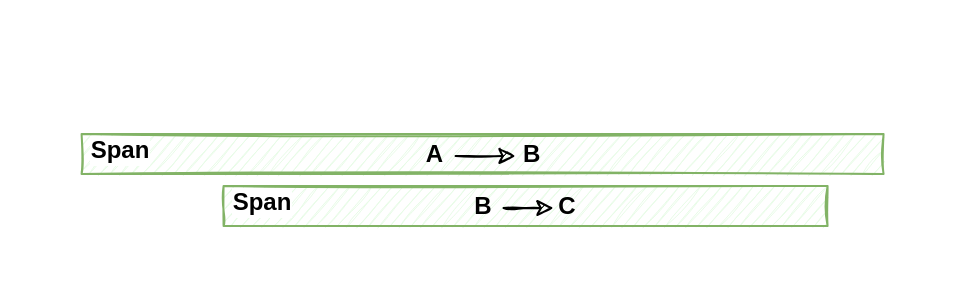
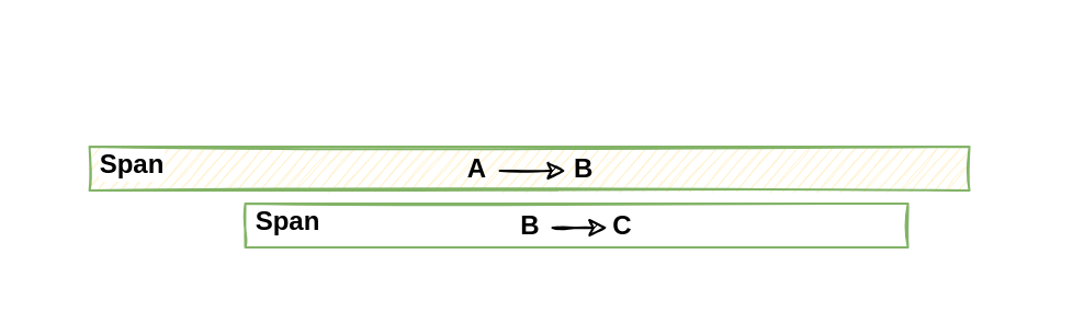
  <mxCell id="0" />
  <mxCell id="1" parent="0" />
  <mxCell id="2" value="" style="rounded=0;whiteSpace=wrap;html=1;sketch=0;strokeColor=none;" parent="1" vertex="1"><mxGeometry x="20" y="20" width="446.91" height="110.5" as="geometry" /></mxCell>
- <mxCell id="3" value="A&amp;nbsp; &amp;nbsp; &amp;nbsp; &amp;nbsp; &amp;nbsp; &amp;nbsp; B" style="html=1;strokeColor=#82b366;sketch=1;fontStyle=1;labelBackgroundColor=none;fillColor=#E8FCE7;" parent="1" vertex="1"><mxGeometry x="40.29" y="66.5" width="401" height="20" as="geometry" /></mxCell>
+ <mxCell id="3" value="A&amp;nbsp; &amp;nbsp; &amp;nbsp; &amp;nbsp; &amp;nbsp; &amp;nbsp; B" style="html=1;strokeColor=#82b366;sketch=1;fontStyle=1;labelBackgroundColor=none;fillColor=#fff2cc;" parent="1" vertex="1"><mxGeometry x="40.29" y="66.5" width="401" height="20" as="geometry" /></mxCell>
  <mxCell id="4" value="" style="endArrow=classic;html=1;sketch=1;" parent="1" edge="1"><mxGeometry width="50" height="50" relative="1" as="geometry"><mxPoint x="227.29" y="77.5" as="sourcePoint" /><mxPoint x="257.29" y="77.5" as="targetPoint" /></mxGeometry></mxCell>
- <mxCell id="5" value="B&amp;nbsp; &amp;nbsp; &amp;nbsp; &amp;nbsp; &amp;nbsp; C" style="html=1;strokeColor=#82b366;sketch=1;fontStyle=1;labelBackgroundColor=none;fillColor=#E8FCE7;" parent="1" vertex="1"><mxGeometry x="111.29" y="92.5" width="302" height="20" as="geometry" /></mxCell>
+ <mxCell id="5" value="B&amp;nbsp; &amp;nbsp; &amp;nbsp; &amp;nbsp; &amp;nbsp; C" style="html=1;strokeColor=#82b366;sketch=1;fontStyle=1;labelBackgroundColor=none;fillColor=#ffffff;" parent="1" vertex="1"><mxGeometry x="111.29" y="92.5" width="302" height="20" as="geometry" /></mxCell>
  <mxCell id="6" value="" style="endArrow=classic;html=1;sketch=1;" parent="1" edge="1"><mxGeometry width="50" height="50" relative="1" as="geometry"><mxPoint x="251.29" y="103.5" as="sourcePoint" /><mxPoint x="276.29" y="103.5" as="targetPoint" /></mxGeometry></mxCell>
  <mxCell id="7" value="Span" style="text;html=1;strokeColor=none;fillColor=none;align=center;verticalAlign=middle;whiteSpace=wrap;rounded=0;sketch=1;labelBackgroundColor=#ffffff;fontStyle=1" parent="1" vertex="1"><mxGeometry x="40.29" y="64.5" width="40" height="20" as="geometry" /></mxCell>
  <mxCell id="8" value="Span" style="text;html=1;strokeColor=none;fillColor=none;align=center;verticalAlign=middle;whiteSpace=wrap;rounded=0;sketch=1;labelBackgroundColor=#ffffff;fontStyle=1" parent="1" vertex="1"><mxGeometry x="111.29" y="90.5" width="40" height="20" as="geometry" /></mxCell>
